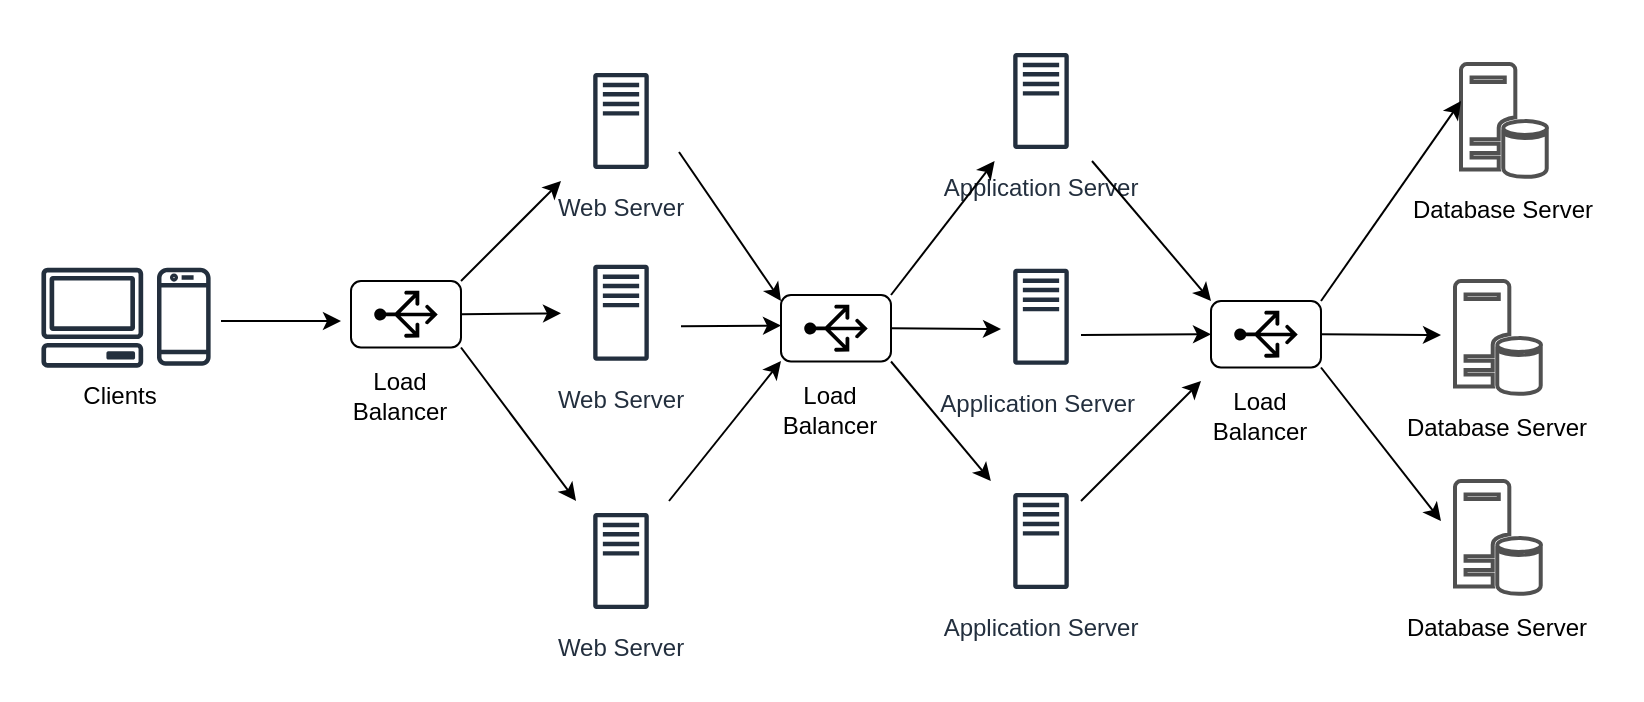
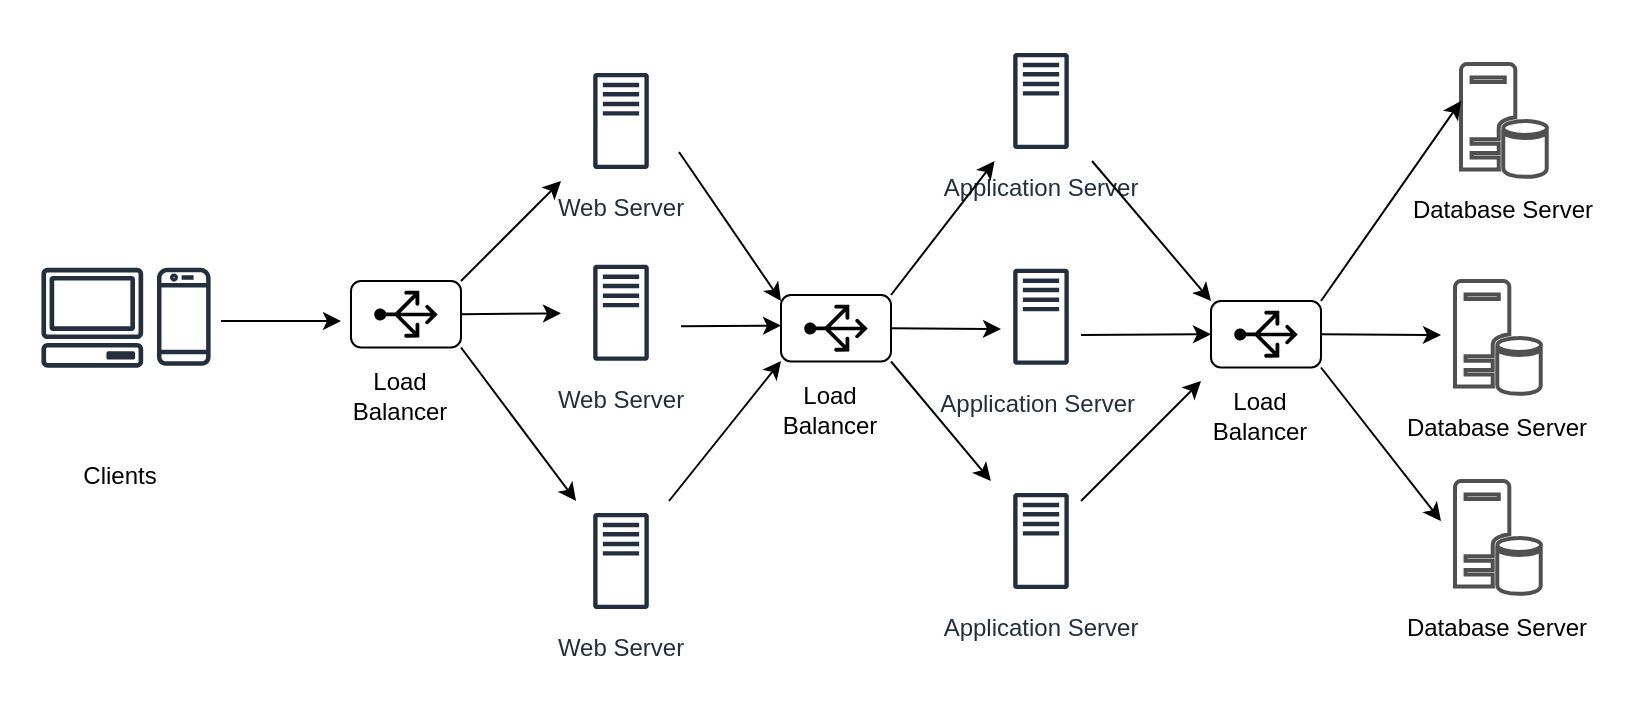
  <mxCell id="0" />
  <mxCell id="1" parent="0" />
  <mxCell id="2" value="" style="group" vertex="1" connectable="0" parent="1"><mxGeometry x="175" y="140" width="55" height="33.25" as="geometry" /></mxCell>
  <mxCell id="3" value="" style="rounded=1;whiteSpace=wrap;html=1;" vertex="1" parent="2"><mxGeometry width="55" height="33.25" as="geometry" /></mxCell>
  <mxCell id="4" value="" style="sketch=0;aspect=fixed;pointerEvents=1;shadow=0;dashed=0;html=1;strokeColor=none;labelPosition=center;verticalLabelPosition=bottom;verticalAlign=top;align=center;fillColor=#000000;shape=mxgraph.azure.load_balancer_generic;direction=north;strokeWidth=1;" vertex="1" parent="2"><mxGeometry x="11.62" y="4.87" width="31.76" height="23.5" as="geometry" /></mxCell>
  <mxCell id="5" value="Load Balancer" style="text;html=1;strokeColor=none;fillColor=none;align=center;verticalAlign=middle;whiteSpace=wrap;rounded=0;" vertex="1" parent="1"><mxGeometry x="170" y="182.87" width="60" height="30" as="geometry" /></mxCell>
  <mxCell id="6" value="" style="sketch=0;outlineConnect=0;fontColor=#232F3E;gradientColor=none;fillColor=#232F3D;strokeColor=none;dashed=0;verticalLabelPosition=bottom;verticalAlign=top;align=center;html=1;fontSize=12;fontStyle=0;aspect=fixed;pointerEvents=1;shape=mxgraph.aws4.mobile_client;" vertex="1" parent="1"><mxGeometry x="78" y="132.37" width="26.81" height="51" as="geometry" /></mxCell>
  <mxCell id="7" value="" style="sketch=0;outlineConnect=0;fontColor=#232F3E;gradientColor=none;fillColor=#232F3D;strokeColor=none;dashed=0;verticalLabelPosition=bottom;verticalAlign=top;align=center;html=1;fontSize=12;fontStyle=0;aspect=fixed;pointerEvents=1;shape=mxgraph.aws4.client;" vertex="1" parent="1"><mxGeometry y="133.37" width="51.32" height="50" as="geometry" x="20" /></mxCell>
  <mxCell id="8" value="" style="group" vertex="1" connectable="0" parent="1"><mxGeometry x="390" y="147" width="55" height="33.25" as="geometry" /></mxCell>
  <mxCell id="9" value="" style="rounded=1;whiteSpace=wrap;html=1;" vertex="1" parent="8"><mxGeometry width="55" height="33.25" as="geometry" /></mxCell>
  <mxCell id="10" value="" style="sketch=0;aspect=fixed;pointerEvents=1;shadow=0;dashed=0;html=1;strokeColor=none;labelPosition=center;verticalLabelPosition=bottom;verticalAlign=top;align=center;fillColor=#000000;shape=mxgraph.azure.load_balancer_generic;direction=north;strokeWidth=1;" vertex="1" parent="8"><mxGeometry x="11.62" y="4.87" width="31.76" height="23.5" as="geometry" /></mxCell>
  <mxCell id="11" value="Load Balancer" style="text;html=1;strokeColor=none;fillColor=none;align=center;verticalAlign=middle;whiteSpace=wrap;rounded=0;" vertex="1" parent="1"><mxGeometry x="385" y="189.87" width="60" height="30" as="geometry" /></mxCell>
  <mxCell id="12" value="" style="group" vertex="1" connectable="0" parent="1"><mxGeometry x="605" y="150" width="55" height="33.25" as="geometry" /></mxCell>
  <mxCell id="13" value="" style="rounded=1;whiteSpace=wrap;html=1;" vertex="1" parent="12"><mxGeometry width="55" height="33.25" as="geometry" /></mxCell>
  <mxCell id="14" value="" style="sketch=0;aspect=fixed;pointerEvents=1;shadow=0;dashed=0;html=1;strokeColor=none;labelPosition=center;verticalLabelPosition=bottom;verticalAlign=top;align=center;fillColor=#000000;shape=mxgraph.azure.load_balancer_generic;direction=north;strokeWidth=1;" vertex="1" parent="12"><mxGeometry x="11.62" y="4.87" width="31.76" height="23.5" as="geometry" /></mxCell>
  <mxCell id="15" value="Load Balancer" style="text;html=1;strokeColor=none;fillColor=none;align=center;verticalAlign=middle;whiteSpace=wrap;rounded=0;" vertex="1" parent="1"><mxGeometry x="600" y="192.87" width="60" height="30" as="geometry" /></mxCell>
  <mxCell id="16" value="Web Server" style="sketch=0;outlineConnect=0;fontColor=#232F3E;gradientColor=none;strokeColor=#232F3E;fillColor=#ffffff;dashed=0;verticalLabelPosition=bottom;verticalAlign=top;align=center;html=1;fontSize=12;fontStyle=0;aspect=fixed;shape=mxgraph.aws4.resourceIcon;resIcon=mxgraph.aws4.traditional_server;" vertex="1" parent="1"><mxGeometry x="280" y="30" width="60" height="60" as="geometry" /></mxCell>
  <mxCell id="17" value="Web Server" style="sketch=0;outlineConnect=0;fontColor=#232F3E;gradientColor=none;strokeColor=#232F3E;fillColor=#ffffff;dashed=0;verticalLabelPosition=bottom;verticalAlign=top;align=center;html=1;fontSize=12;fontStyle=0;aspect=fixed;shape=mxgraph.aws4.resourceIcon;resIcon=mxgraph.aws4.traditional_server;" vertex="1" parent="1"><mxGeometry x="280" y="125.87" width="60" height="60" as="geometry" /></mxCell>
  <mxCell id="18" value="Web Server" style="sketch=0;outlineConnect=0;fontColor=#232F3E;gradientColor=none;strokeColor=#232F3E;fillColor=#ffffff;dashed=0;verticalLabelPosition=bottom;verticalAlign=top;align=center;html=1;fontSize=12;fontStyle=0;aspect=fixed;shape=mxgraph.aws4.resourceIcon;resIcon=mxgraph.aws4.traditional_server;" vertex="1" parent="1"><mxGeometry x="280" y="250" width="60" height="60" as="geometry" /></mxCell>
  <mxCell id="19" value="Application Server" style="sketch=0;outlineConnect=0;fontColor=#232F3E;gradientColor=none;strokeColor=#232F3E;fillColor=#ffffff;dashed=0;verticalLabelPosition=bottom;verticalAlign=top;align=center;html=1;fontSize=12;fontStyle=0;aspect=fixed;shape=mxgraph.aws4.resourceIcon;resIcon=mxgraph.aws4.traditional_server;" vertex="1" parent="1"><mxGeometry x="490" y="20" width="60" height="60" as="geometry" /></mxCell>
  <mxCell id="20" value="Application Server&amp;nbsp;" style="sketch=0;outlineConnect=0;fontColor=#232F3E;gradientColor=none;strokeColor=#232F3E;fillColor=#ffffff;dashed=0;verticalLabelPosition=bottom;verticalAlign=top;align=center;html=1;fontSize=12;fontStyle=0;aspect=fixed;shape=mxgraph.aws4.resourceIcon;resIcon=mxgraph.aws4.traditional_server;" vertex="1" parent="1"><mxGeometry x="490" y="127.87" width="60" height="60" as="geometry" /></mxCell>
  <mxCell id="21" value="Application Server" style="sketch=0;outlineConnect=0;fontColor=#232F3E;gradientColor=none;strokeColor=#232F3E;fillColor=#ffffff;dashed=0;verticalLabelPosition=bottom;verticalAlign=top;align=center;html=1;fontSize=12;fontStyle=0;aspect=fixed;shape=mxgraph.aws4.resourceIcon;resIcon=mxgraph.aws4.traditional_server;" vertex="1" parent="1"><mxGeometry x="490" y="240" width="60" height="60" as="geometry" /></mxCell>
  <mxCell id="22" value="" style="shape=image;html=1;verticalAlign=top;verticalLabelPosition=bottom;labelBackgroundColor=#ffffff;imageAspect=0;aspect=fixed;image=https://cdn2.iconfinder.com/data/icons/thin-line-icons-for-seo-and-development-1/64/SEO_international-128.png" vertex="1" parent="1"><mxGeometry x="309" y="68" width="30" height="30" as="geometry" /></mxCell>
  <mxCell id="23" value="" style="shape=image;html=1;verticalAlign=top;verticalLabelPosition=bottom;labelBackgroundColor=#ffffff;imageAspect=0;aspect=fixed;image=https://cdn2.iconfinder.com/data/icons/thin-line-icons-for-seo-and-development-1/64/SEO_international-128.png" vertex="1" parent="1"><mxGeometry x="308" y="163" width="30" height="30" as="geometry" /></mxCell>
  <mxCell id="24" value="" style="shape=image;html=1;verticalAlign=top;verticalLabelPosition=bottom;labelBackgroundColor=#ffffff;imageAspect=0;aspect=fixed;image=https://cdn2.iconfinder.com/data/icons/thin-line-icons-for-seo-and-development-1/64/SEO_international-128.png" vertex="1" parent="1"><mxGeometry x="308" y="288" width="30" height="30" as="geometry" /></mxCell>
  <mxCell id="25" value="" style="group" vertex="1" connectable="0" parent="1"><mxGeometry x="703" y="31.5" width="97" height="88.5" as="geometry" /></mxCell>
  <mxCell id="26" value="" style="shadow=0;html=1;strokeColor=#505050;fillColor=default;labelPosition=center;verticalLabelPosition=bottom;verticalAlign=top;outlineConnect=0;align=center;shape=mxgraph.office.databases.database_server;fillStyle=auto;strokeWidth=2;" vertex="1" parent="25"><mxGeometry x="27" width="43" height="57" as="geometry" /></mxCell>
  <mxCell id="27" value="Database Server" style="text;html=1;strokeColor=none;fillColor=none;align=center;verticalAlign=middle;whiteSpace=wrap;rounded=0;" vertex="1" parent="25"><mxGeometry y="58.5" width="97" height="30" as="geometry" /></mxCell>
  <mxCell id="28" value="" style="group" vertex="1" connectable="0" parent="1"><mxGeometry x="700" y="140" width="97" height="88.5" as="geometry" /></mxCell>
  <mxCell id="29" value="" style="shadow=0;html=1;strokeColor=#505050;fillColor=default;labelPosition=center;verticalLabelPosition=bottom;verticalAlign=top;outlineConnect=0;align=center;shape=mxgraph.office.databases.database_server;fillStyle=auto;strokeWidth=2;" vertex="1" parent="28"><mxGeometry x="27" width="43" height="57" as="geometry" /></mxCell>
  <mxCell id="30" value="Database Server" style="text;html=1;strokeColor=none;fillColor=none;align=center;verticalAlign=middle;whiteSpace=wrap;rounded=0;" vertex="1" parent="28"><mxGeometry y="58.5" width="97" height="30" as="geometry" /></mxCell>
  <mxCell id="31" value="" style="group" vertex="1" connectable="0" parent="1"><mxGeometry x="700" y="240" width="97" height="88.5" as="geometry" /></mxCell>
  <mxCell id="32" value="" style="shadow=0;html=1;strokeColor=#505050;fillColor=default;labelPosition=center;verticalLabelPosition=bottom;verticalAlign=top;outlineConnect=0;align=center;shape=mxgraph.office.databases.database_server;fillStyle=auto;strokeWidth=2;" vertex="1" parent="31"><mxGeometry x="27" width="43" height="57" as="geometry" /></mxCell>
  <mxCell id="33" value="Database Server" style="text;html=1;strokeColor=none;fillColor=none;align=center;verticalAlign=middle;whiteSpace=wrap;rounded=0;" vertex="1" parent="31"><mxGeometry y="58.5" width="97" height="30" as="geometry" /></mxCell>
- <mxCell id="34" value="Clients" style="text;html=1;strokeColor=none;fillColor=none;align=center;verticalAlign=middle;whiteSpace=wrap;rounded=0;" vertex="1" parent="1"><mxGeometry x="30" y="183.37" width="60" height="30" as="geometry" /></mxCell>
+ <mxCell id="34" value="Clients" style="text;html=1;strokeColor=none;fillColor=none;align=center;verticalAlign=middle;whiteSpace=wrap;rounded=0;" vertex="1" parent="1"><mxGeometry x="30" y="223.37" width="60" height="30" as="geometry" /></mxCell>
  <mxCell id="35" value="" style="endArrow=classic;html=1;rounded=0;" edge="1" parent="1"><mxGeometry width="50" height="50" relative="1" as="geometry"><mxPoint x="110" y="160" as="sourcePoint" /><mxPoint x="170" y="160" as="targetPoint" /></mxGeometry></mxCell>
  <mxCell id="36" value="" style="endArrow=classic;html=1;rounded=0;exitX=1;exitY=0;exitDx=0;exitDy=0;" edge="1" parent="1" source="3" target="16"><mxGeometry width="50" height="50" relative="1" as="geometry"><mxPoint x="370" y="250" as="sourcePoint" /><mxPoint x="420" y="200" as="targetPoint" /></mxGeometry></mxCell>
  <mxCell id="37" value="" style="endArrow=classic;html=1;rounded=0;exitX=1;exitY=0.5;exitDx=0;exitDy=0;" edge="1" parent="1" source="3" target="17"><mxGeometry width="50" height="50" relative="1" as="geometry"><mxPoint x="370" y="250" as="sourcePoint" /><mxPoint x="420" y="200" as="targetPoint" /></mxGeometry></mxCell>
  <mxCell id="38" value="" style="endArrow=classic;html=1;rounded=0;exitX=1;exitY=1;exitDx=0;exitDy=0;" edge="1" parent="1" source="3" target="18"><mxGeometry width="50" height="50" relative="1" as="geometry"><mxPoint x="370" y="250" as="sourcePoint" /><mxPoint x="420" y="200" as="targetPoint" /></mxGeometry></mxCell>
  <mxCell id="39" value="" style="endArrow=classic;html=1;rounded=0;exitX=1;exitY=0.25;exitDx=0;exitDy=0;" edge="1" parent="1" source="22"><mxGeometry width="50" height="50" relative="1" as="geometry"><mxPoint x="370" y="250" as="sourcePoint" /><mxPoint x="390" y="150" as="targetPoint" /></mxGeometry></mxCell>
  <mxCell id="40" value="" style="endArrow=classic;html=1;rounded=0;entryX=0;entryY=0.25;entryDx=0;entryDy=0;" edge="1" parent="1"><mxGeometry width="50" height="50" relative="1" as="geometry"><mxPoint x="340" y="162.661" as="sourcePoint" /><mxPoint x="390" y="162.312" as="targetPoint" /></mxGeometry></mxCell>
  <mxCell id="41" value="" style="endArrow=classic;html=1;rounded=0;" edge="1" parent="1" source="18"><mxGeometry width="50" height="50" relative="1" as="geometry"><mxPoint x="370" y="250" as="sourcePoint" /><mxPoint x="390" y="180" as="targetPoint" /></mxGeometry></mxCell>
  <mxCell id="42" value="" style="endArrow=classic;html=1;rounded=0;exitX=1;exitY=0;exitDx=0;exitDy=0;" edge="1" parent="1" source="9" target="19"><mxGeometry width="50" height="50" relative="1" as="geometry"><mxPoint x="450" y="140" as="sourcePoint" /><mxPoint x="420" y="200" as="targetPoint" /></mxGeometry></mxCell>
  <mxCell id="43" value="" style="endArrow=classic;html=1;rounded=0;exitX=1;exitY=0.5;exitDx=0;exitDy=0;" edge="1" parent="1" source="9"><mxGeometry width="50" height="50" relative="1" as="geometry"><mxPoint x="370" y="250" as="sourcePoint" /><mxPoint x="500" y="164" as="targetPoint" /></mxGeometry></mxCell>
  <mxCell id="44" value="" style="endArrow=classic;html=1;rounded=0;exitX=1;exitY=1;exitDx=0;exitDy=0;" edge="1" parent="1" source="9" target="21"><mxGeometry width="50" height="50" relative="1" as="geometry"><mxPoint x="370" y="250" as="sourcePoint" /><mxPoint x="420" y="200" as="targetPoint" /></mxGeometry></mxCell>
  <mxCell id="45" value="" style="endArrow=classic;html=1;rounded=0;entryX=0;entryY=0;entryDx=0;entryDy=0;" edge="1" parent="1" source="19" target="13"><mxGeometry width="50" height="50" relative="1" as="geometry"><mxPoint x="560" y="430" as="sourcePoint" /><mxPoint x="610" y="380" as="targetPoint" /></mxGeometry></mxCell>
  <mxCell id="46" value="" style="endArrow=classic;html=1;rounded=0;entryX=0;entryY=0.5;entryDx=0;entryDy=0;" edge="1" parent="1" target="13"><mxGeometry width="50" height="50" relative="1" as="geometry"><mxPoint x="540" y="167" as="sourcePoint" /><mxPoint x="420" y="200" as="targetPoint" /></mxGeometry></mxCell>
  <mxCell id="47" value="" style="endArrow=classic;html=1;rounded=0;" edge="1" parent="1"><mxGeometry width="50" height="50" relative="1" as="geometry"><mxPoint x="540" y="250" as="sourcePoint" /><mxPoint x="600" y="190" as="targetPoint" /></mxGeometry></mxCell>
  <mxCell id="48" value="" style="endArrow=classic;html=1;rounded=0;" edge="1" parent="1"><mxGeometry width="50" height="50" relative="1" as="geometry"><mxPoint x="660" y="150" as="sourcePoint" /><mxPoint x="730" y="50" as="targetPoint" /></mxGeometry></mxCell>
  <mxCell id="49" value="" style="endArrow=classic;html=1;rounded=0;exitX=1;exitY=0.5;exitDx=0;exitDy=0;" edge="1" parent="1" source="13"><mxGeometry width="50" height="50" relative="1" as="geometry"><mxPoint x="370" y="250" as="sourcePoint" /><mxPoint x="720" y="167" as="targetPoint" /></mxGeometry></mxCell>
  <mxCell id="50" value="" style="endArrow=classic;html=1;rounded=0;exitX=1;exitY=1;exitDx=0;exitDy=0;" edge="1" parent="1" source="13"><mxGeometry width="50" height="50" relative="1" as="geometry"><mxPoint x="370" y="250" as="sourcePoint" /><mxPoint x="720" y="260" as="targetPoint" /></mxGeometry></mxCell>
